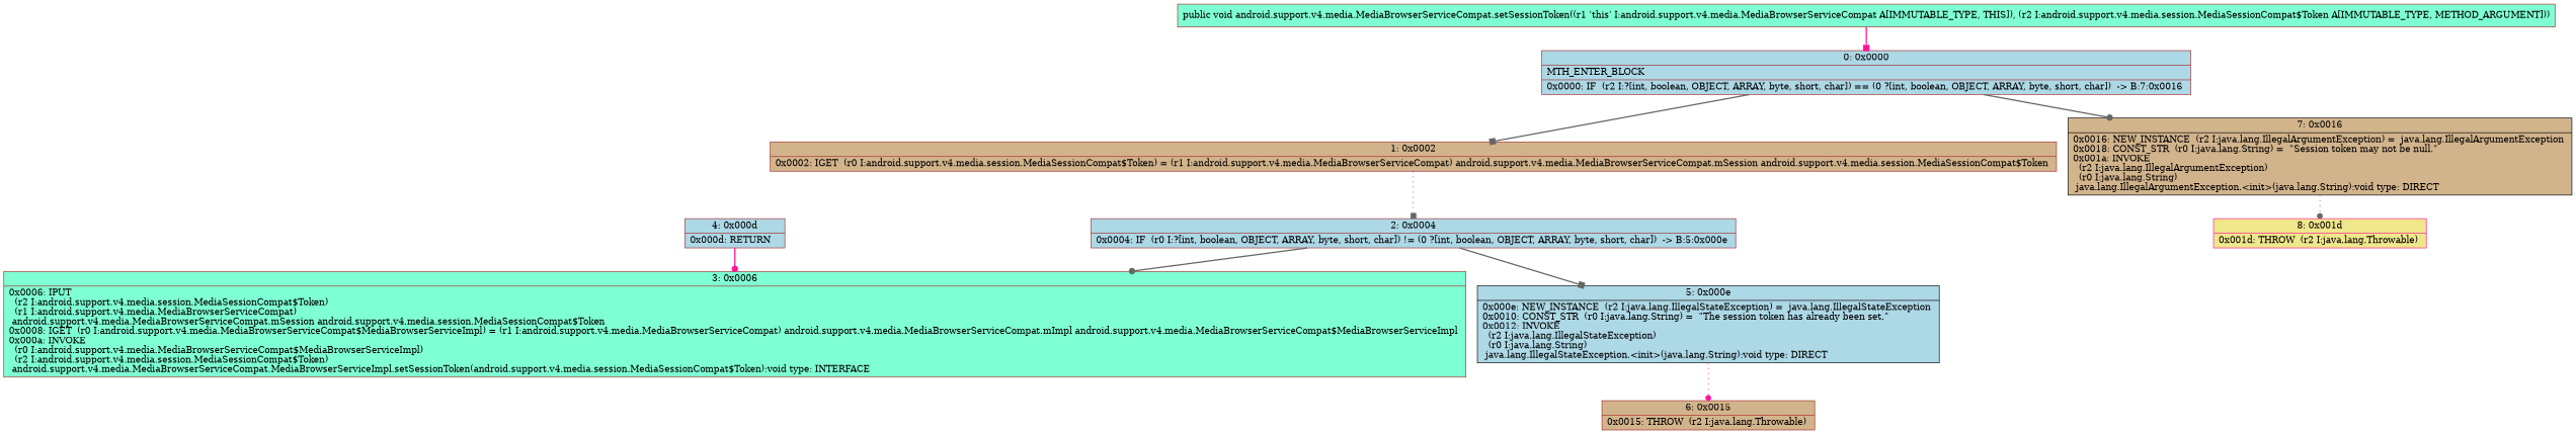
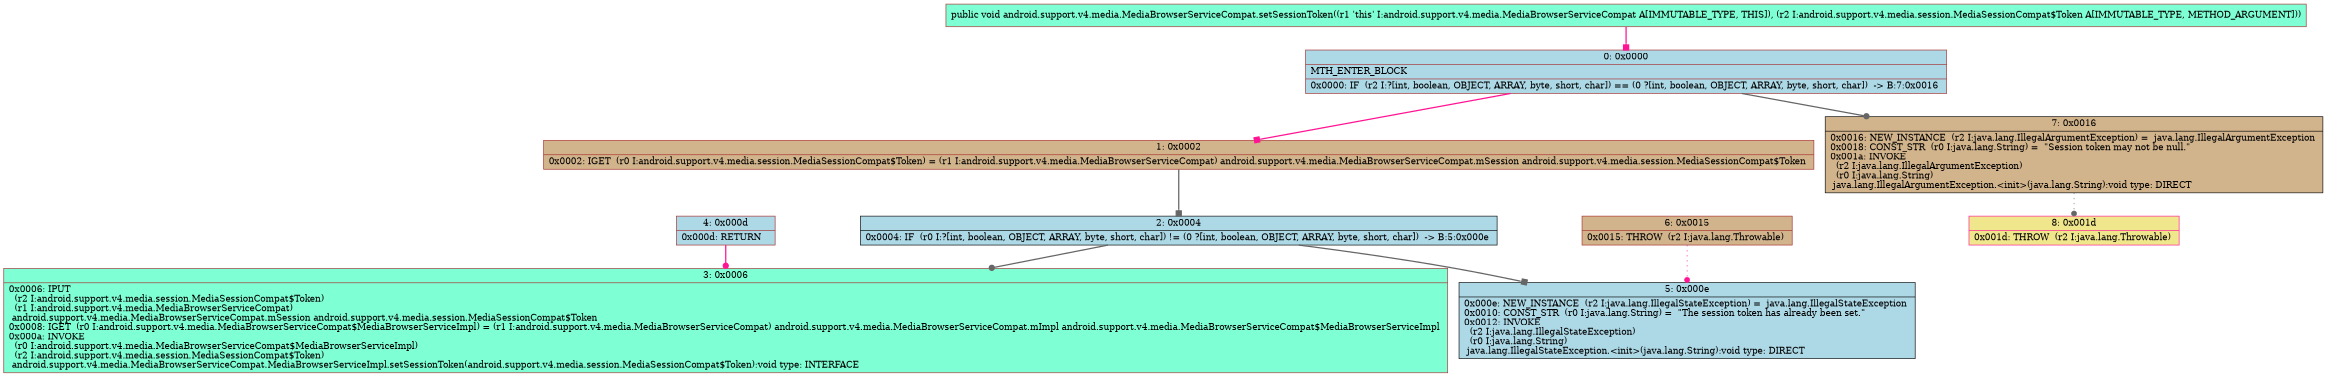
  digraph {
    fontname="DejaVu Serif"
    node [color=brown fillcolor=lightblue fontname="DejaVu Serif" shape=record style=filled]
    edge [arrowhead=dot color=gray40 fontname="DejaVu Serif" style=bold]
    n1 [label="{0\:\ 0x0000|MTH_ENTER_BLOCK\l|0x0000: IF  (r2 I:?[int, boolean, OBJECT, ARRAY, byte, short, char]) == (0 ?[int, boolean, OBJECT, ARRAY, byte, short, char])  \-\> B:7:0x0016 \l}"]
    n2 [fillcolor=tan label="{1\:\ 0x0002|0x0002: IGET  (r0 I:android.support.v4.media.session.MediaSessionCompat$Token) = (r1 I:android.support.v4.media.MediaBrowserServiceCompat) android.support.v4.media.MediaBrowserServiceCompat.mSession android.support.v4.media.session.MediaSessionCompat$Token \l}"]
    n3 [color=black fillcolor=tan label="{7\:\ 0x0016|0x0016: NEW_INSTANCE  (r2 I:java.lang.IllegalArgumentException) =  java.lang.IllegalArgumentException \l0x0018: CONST_STR  (r0 I:java.lang.String) =  \"Session token may not be null.\" \l0x001a: INVOKE  \l  (r2 I:java.lang.IllegalArgumentException)\l  (r0 I:java.lang.String)\l java.lang.IllegalArgumentException.\<init\>(java.lang.String):void type: DIRECT \l}"]
-   n4 [label="{2\:\ 0x0004|0x0004: IF  (r0 I:?[int, boolean, OBJECT, ARRAY, byte, short, char]) != (0 ?[int, boolean, OBJECT, ARRAY, byte, short, char])  \-\> B:5:0x000e \l}"]
+   n4 [color=black label="{2\:\ 0x0004|0x0004: IF  (r0 I:?[int, boolean, OBJECT, ARRAY, byte, short, char]) != (0 ?[int, boolean, OBJECT, ARRAY, byte, short, char])  \-\> B:5:0x000e \l}"]
    n5 [color=deeppink fillcolor=khaki label="{8\:\ 0x001d|0x001d: THROW  (r2 I:java.lang.Throwable) \l}"]
    n6 [fillcolor=aquamarine label="{3\:\ 0x0006|0x0006: IPUT  \l  (r2 I:android.support.v4.media.session.MediaSessionCompat$Token)\l  (r1 I:android.support.v4.media.MediaBrowserServiceCompat)\l android.support.v4.media.MediaBrowserServiceCompat.mSession android.support.v4.media.session.MediaSessionCompat$Token \l0x0008: IGET  (r0 I:android.support.v4.media.MediaBrowserServiceCompat$MediaBrowserServiceImpl) = (r1 I:android.support.v4.media.MediaBrowserServiceCompat) android.support.v4.media.MediaBrowserServiceCompat.mImpl android.support.v4.media.MediaBrowserServiceCompat$MediaBrowserServiceImpl \l0x000a: INVOKE  \l  (r0 I:android.support.v4.media.MediaBrowserServiceCompat$MediaBrowserServiceImpl)\l  (r2 I:android.support.v4.media.session.MediaSessionCompat$Token)\l android.support.v4.media.MediaBrowserServiceCompat.MediaBrowserServiceImpl.setSessionToken(android.support.v4.media.session.MediaSessionCompat$Token):void type: INTERFACE \l}"]
    n7 [color=black label="{5\:\ 0x000e|0x000e: NEW_INSTANCE  (r2 I:java.lang.IllegalStateException) =  java.lang.IllegalStateException \l0x0010: CONST_STR  (r0 I:java.lang.String) =  \"The session token has already been set.\" \l0x0012: INVOKE  \l  (r2 I:java.lang.IllegalStateException)\l  (r0 I:java.lang.String)\l java.lang.IllegalStateException.\<init\>(java.lang.String):void type: DIRECT \l}"]
    n8 [fillcolor=tan label="{6\:\ 0x0015|0x0015: THROW  (r2 I:java.lang.Throwable) \l}"]
    n9 [label="{4\:\ 0x000d|0x000d: RETURN   \l}"]
    n10 [fillcolor=aquamarine label="{public void android.support.v4.media.MediaBrowserServiceCompat.setSessionToken((r1 'this' I:android.support.v4.media.MediaBrowserServiceCompat A[IMMUTABLE_TYPE, THIS]), (r2 I:android.support.v4.media.session.MediaSessionCompat$Token A[IMMUTABLE_TYPE, METHOD_ARGUMENT])) }"]
-   n1 -> n2 [arrowhead=box]
+   n1 -> n2 [arrowhead=box color=deeppink]
    n1 -> n3
-   n2 -> n4 [arrowhead=box style=dotted]
+   n2 -> n4 [arrowhead=box]
    n3 -> n5 [style=dotted]
    n4 -> n6
    n4 -> n7 [arrowhead=box]
-   n7 -> n8 [color=deeppink style=dotted]
+   n8 -> n7 [color=deeppink style=dotted]
    n9 -> n6 [color=deeppink]
    n10 -> n1 [arrowhead=box color=deeppink]
  }
